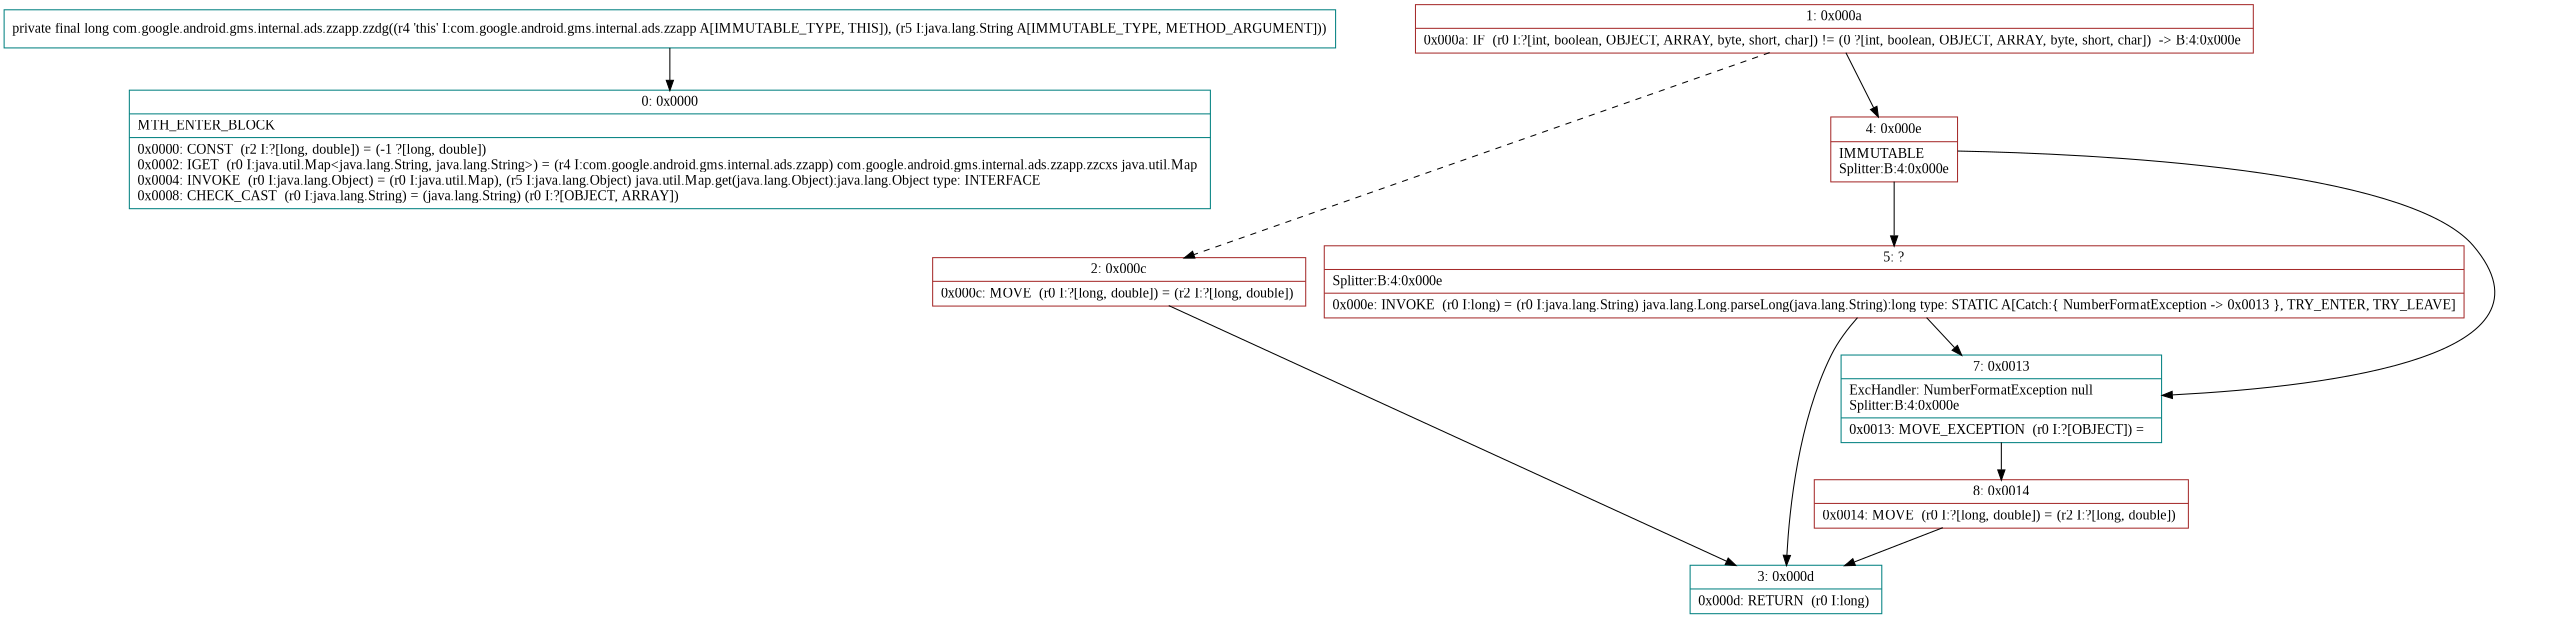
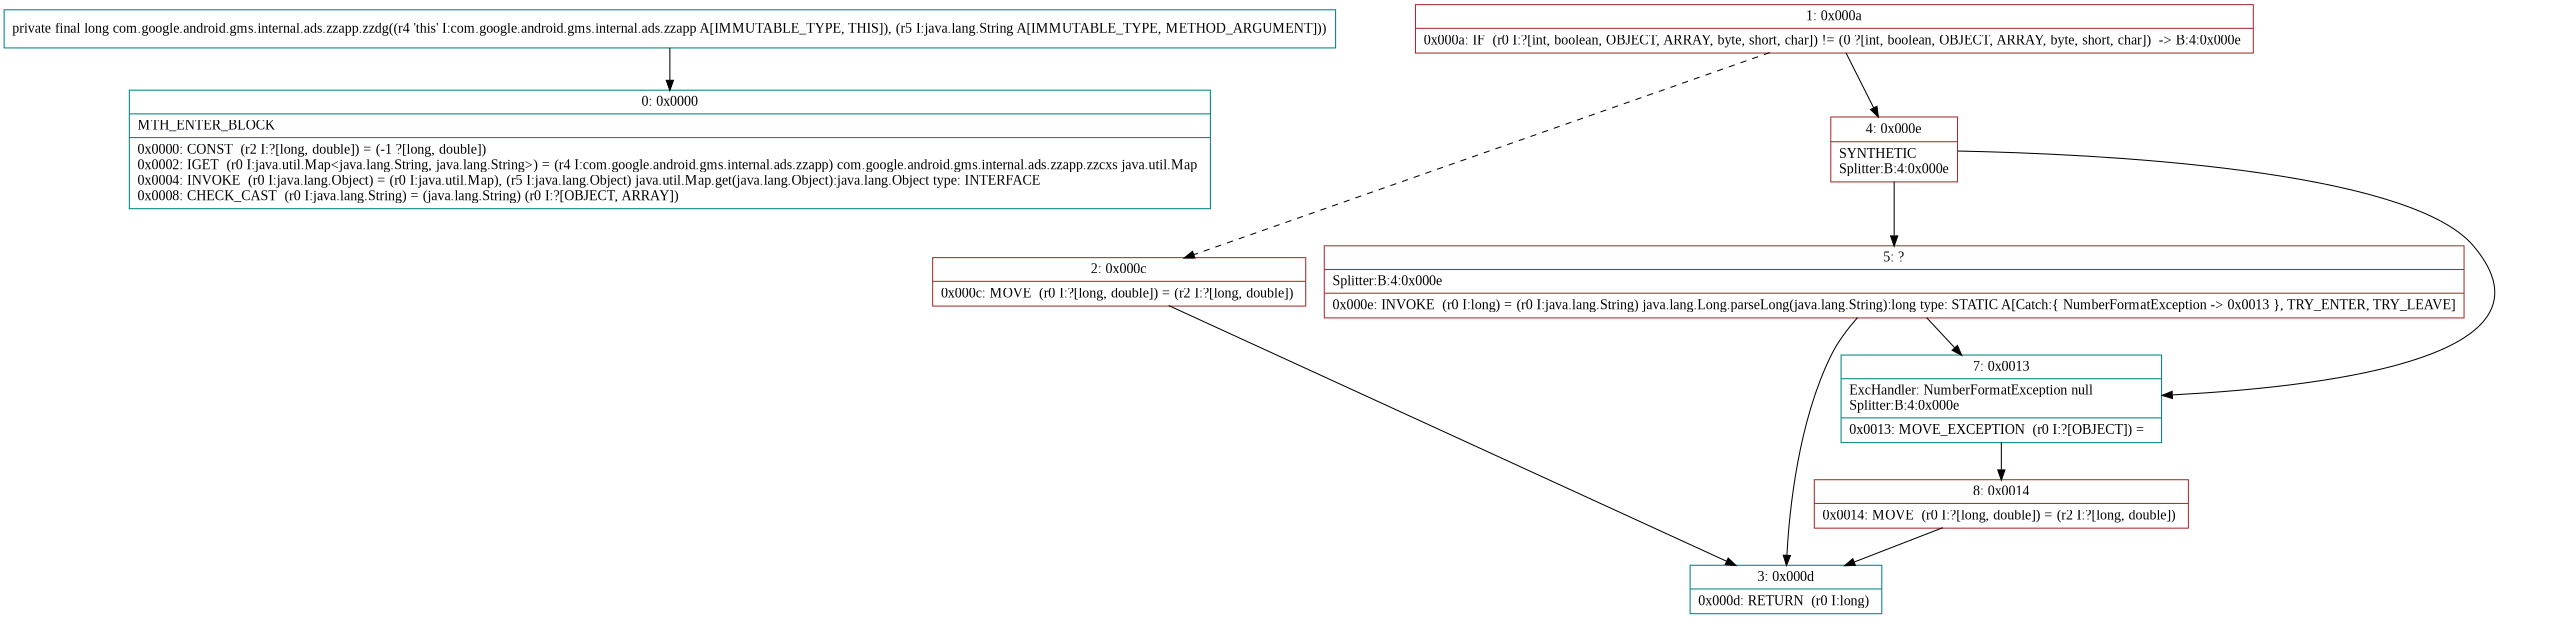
  digraph {
    fontname="Liberation Serif"
    node [color=brown fontname="Liberation Serif" shape=record]
    edge [fontname="Liberation Serif"]
    n1 [color=teal label="{0\:\ 0x0000|MTH_ENTER_BLOCK\l|0x0000: CONST  (r2 I:?[long, double]) = (\-1 ?[long, double]) \l0x0002: IGET  (r0 I:java.util.Map\<java.lang.String, java.lang.String\>) = (r4 I:com.google.android.gms.internal.ads.zzapp) com.google.android.gms.internal.ads.zzapp.zzcxs java.util.Map \l0x0004: INVOKE  (r0 I:java.lang.Object) = (r0 I:java.util.Map), (r5 I:java.lang.Object) java.util.Map.get(java.lang.Object):java.lang.Object type: INTERFACE \l0x0008: CHECK_CAST  (r0 I:java.lang.String) = (java.lang.String) (r0 I:?[OBJECT, ARRAY]) \l}"]
    n2 [label="{1\:\ 0x000a|0x000a: IF  (r0 I:?[int, boolean, OBJECT, ARRAY, byte, short, char]) != (0 ?[int, boolean, OBJECT, ARRAY, byte, short, char])  \-\> B:4:0x000e \l}"]
    n3 [label="{2\:\ 0x000c|0x000c: MOVE  (r0 I:?[long, double]) = (r2 I:?[long, double]) \l}"]
-   n4 [label="{4\:\ 0x000e|IMMUTABLE\lSplitter:B:4:0x000e\l}"]
+   n4 [label="{4\:\ 0x000e|SYNTHETIC\lSplitter:B:4:0x000e\l}"]
    n5 [color=teal label="{3\:\ 0x000d|0x000d: RETURN  (r0 I:long) \l}"]
    n6 [label="{5\:\ ?|Splitter:B:4:0x000e\l|0x000e: INVOKE  (r0 I:long) = (r0 I:java.lang.String) java.lang.Long.parseLong(java.lang.String):long type: STATIC A[Catch:\{ NumberFormatException \-\> 0x0013 \}, TRY_ENTER, TRY_LEAVE]\l}"]
    n7 [color=teal label="{7\:\ 0x0013|ExcHandler: NumberFormatException null\lSplitter:B:4:0x000e\l|0x0013: MOVE_EXCEPTION  (r0 I:?[OBJECT]) =  \l}"]
    n8 [label="{8\:\ 0x0014|0x0014: MOVE  (r0 I:?[long, double]) = (r2 I:?[long, double]) \l}"]
    n9 [color=teal label="{private final long com.google.android.gms.internal.ads.zzapp.zzdg((r4 'this' I:com.google.android.gms.internal.ads.zzapp A[IMMUTABLE_TYPE, THIS]), (r5 I:java.lang.String A[IMMUTABLE_TYPE, METHOD_ARGUMENT])) }"]
    n2 -> n3 [style=dashed]
    n2 -> n4
    n3 -> n5
    n4 -> n6
    n4 -> n7
    n6 -> n5
    n6 -> n7
    n7 -> n8
    n8 -> n5
    n9 -> n1
  }
